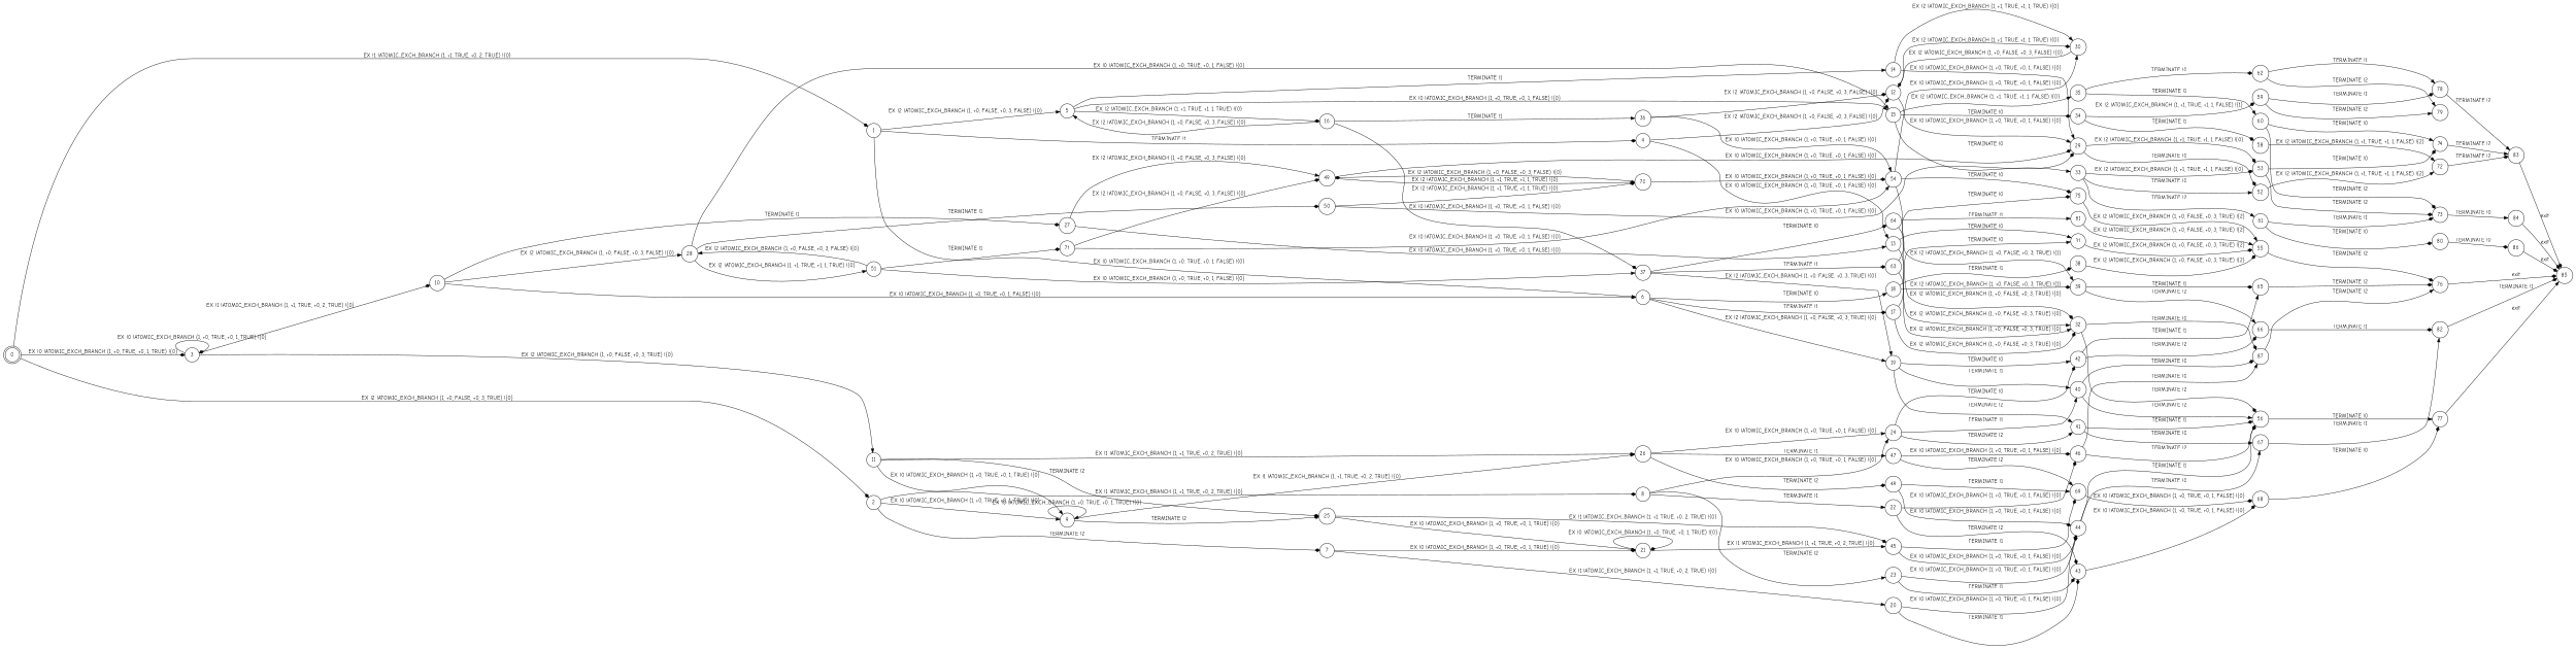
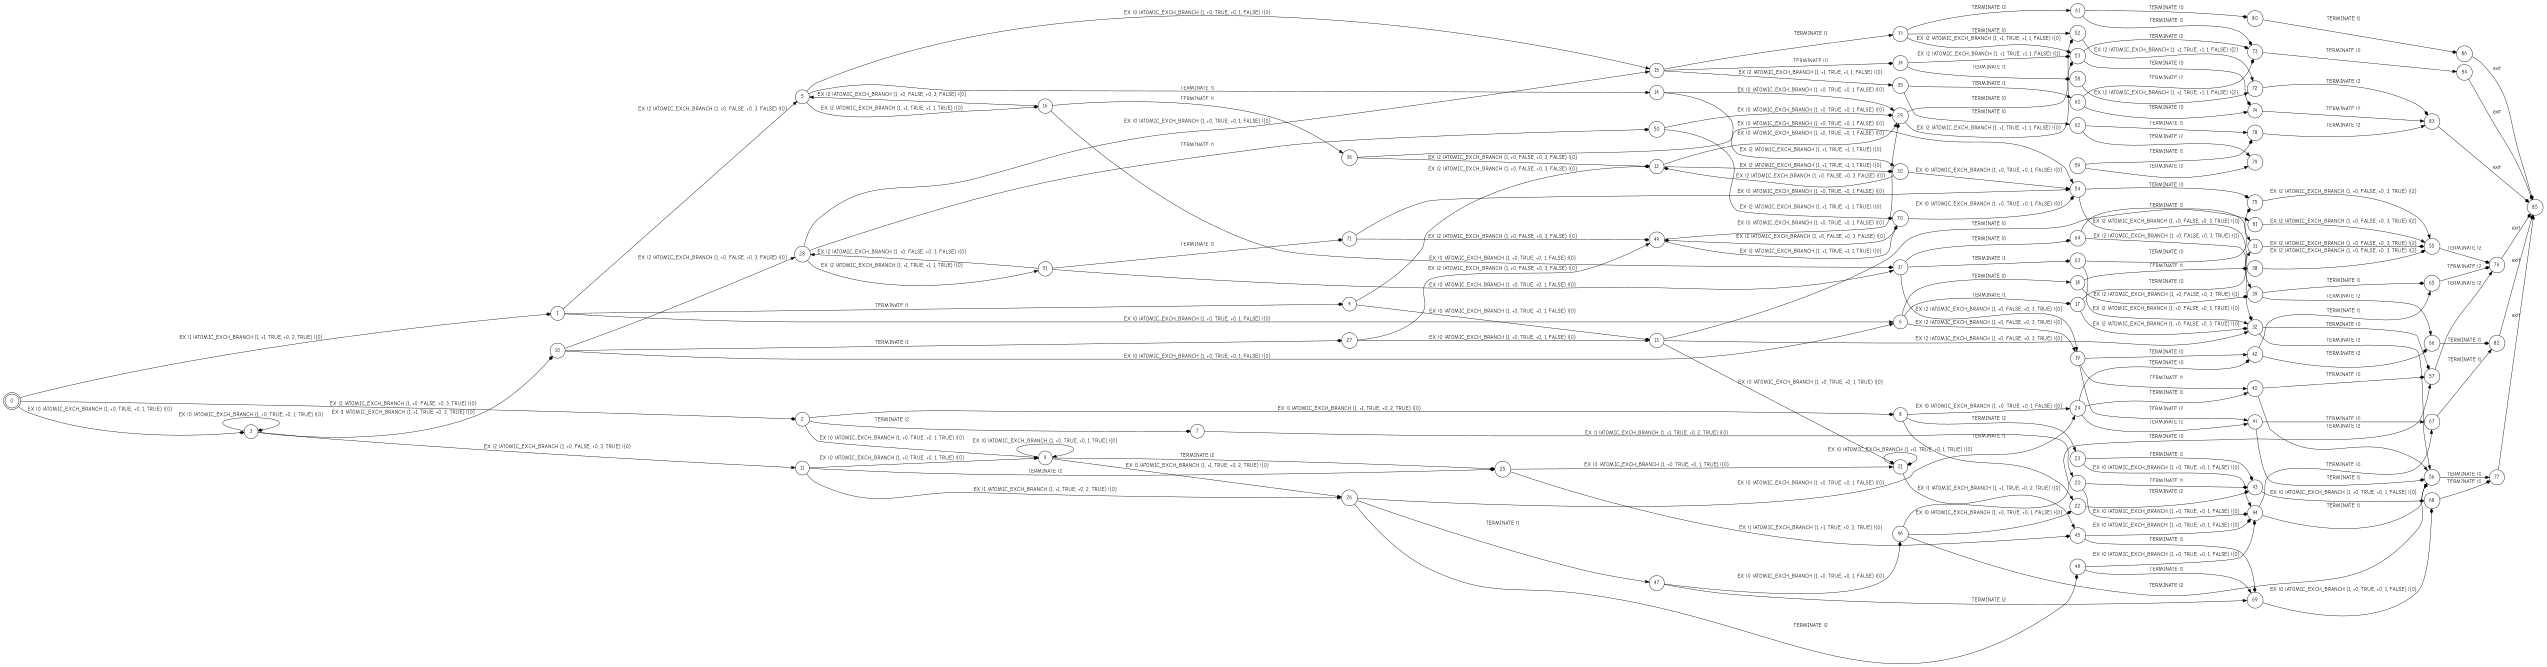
  digraph {
    fontname="Comic Neue"
    rankdir=LR
    node [fontname="Comic Neue" shape=circle]
    edge [arrowhead=diamond fontname="Comic Neue"]
    0 [peripheries=2]
    1
    2
    3
    4
    5
    6
    7
    8
    9
    10
    11
    12
    13
    14
    15
    16
    17
    18
    19
    20
    21
    22
    23
    24
    25
    26
    27
    28
    29
    30
    31
    32
    33
    34
    35
    36
    37
    38
    39
    40
    41
    42
    43
    44
    45
    46
    47
    48
    49
    50
    51
    52
    53
    54
    55
    56
-   57 [label=87]
+   57
    61
    58
    59
    60
    62
    63
    64
    65
    66
    67
    68
    69
    70
    71
    72
    73
    74
    75
    76
    77
    78
    79
    80
    81
    82
    83
    84
    85
    86
    0 -> 1 [label="EX !1 !ATOMIC_EXCH_BRANCH (1, +1, TRUE, +0, 2, TRUE) !{0}"]
    0 -> 2 [label="EX !2 !ATOMIC_EXCH_BRANCH (1, +0, FALSE, +0, 3, TRUE) !{0}"]
    0 -> 3 [label="EX !0 !ATOMIC_EXCH_BRANCH (1, +0, TRUE, +0, 1, TRUE) !{0}"]
    1 -> 4 [label="TERMINATE !1"]
    1 -> 5 [arrowhead=normal label="EX !2 !ATOMIC_EXCH_BRANCH (1, +0, FALSE, +0, 3, FALSE) !{0}"]
    1 -> 6 [arrowhead=normal label="EX !0 !ATOMIC_EXCH_BRANCH (1, +0, TRUE, +0, 1, FALSE) !{0}"]
    2 -> 7 [label="TERMINATE !2"]
    2 -> 8 [label="EX !1 !ATOMIC_EXCH_BRANCH (1, +1, TRUE, +0, 2, TRUE) !{0}"]
    2 -> 9 [arrowhead=normal label="EX !0 !ATOMIC_EXCH_BRANCH (1, +0, TRUE, +0, 1, TRUE) !{0}"]
    3 -> 3 [label="EX !0 !ATOMIC_EXCH_BRANCH (1, +0, TRUE, +0, 1, TRUE) !{0}"]
    3 -> 10 [label="EX !1 !ATOMIC_EXCH_BRANCH (1, +1, TRUE, +0, 2, TRUE) !{0}"]
    3 -> 11 [arrowhead=normal label="EX !2 !ATOMIC_EXCH_BRANCH (1, +0, FALSE, +0, 3, TRUE) !{0}"]
    4 -> 12 [label="EX !2 !ATOMIC_EXCH_BRANCH (1, +0, FALSE, +0, 3, FALSE) !{0}"]
-   4 -> 13 [arrowhead=normal label="EX !0 !ATOMIC_EXCH_BRANCH (1, +0, TRUE, +0, 1, FALSE) !{0}"]
+   4 -> 13 [label="EX !0 !ATOMIC_EXCH_BRANCH (1, +0, TRUE, +0, 1, FALSE) !{0}"]
    5 -> 14 [arrowhead=normal label="TERMINATE !1"]
    5 -> 15 [arrowhead=normal label="EX !0 !ATOMIC_EXCH_BRANCH (1, +0, TRUE, +0, 1, FALSE) !{0}"]
    5 -> 16 [label="EX !2 !ATOMIC_EXCH_BRANCH (1, +1, TRUE, +1, 1, TRUE) !{0}"]
    6 -> 17 [label="TERMINATE !1"]
    6 -> 18 [arrowhead=normal label="TERMINATE !0"]
    6 -> 19 [arrowhead=normal label="EX !2 !ATOMIC_EXCH_BRANCH (1, +0, FALSE, +0, 3, TRUE) !{0}"]
    7 -> 20 [arrowhead=normal label="EX !1 !ATOMIC_EXCH_BRANCH (1, +1, TRUE, +0, 2, TRUE) !{0}"]
-   7 -> 21 [label="EX !0 !ATOMIC_EXCH_BRANCH (1, +0, TRUE, +0, 1, TRUE) !{0}"]
+   13 -> 21 [label="EX !0 !ATOMIC_EXCH_BRANCH (1, +0, TRUE, +0, 1, TRUE) !{0}"]
    8 -> 22 [arrowhead=normal label="TERMINATE !1"]
    8 -> 23 [arrowhead=normal label="TERMINATE !2"]
    8 -> 24 [arrowhead=normal label="EX !0 !ATOMIC_EXCH_BRANCH (1, +0, TRUE, +0, 1, FALSE) !{0}"]
    9 -> 9 [arrowhead=normal label="EX !0 !ATOMIC_EXCH_BRANCH (1, +0, TRUE, +0, 1, TRUE) !{0}"]
    9 -> 25 [label="TERMINATE !2"]
    9 -> 26 [arrowhead=normal label="EX !1 !ATOMIC_EXCH_BRANCH (1, +1, TRUE, +0, 2, TRUE) !{0}"]
    10 -> 6 [arrowhead=normal label="EX !0 !ATOMIC_EXCH_BRANCH (1, +0, TRUE, +0, 1, FALSE) !{0}"]
    10 -> 27 [label="TERMINATE !1"]
    10 -> 28 [arrowhead=normal label="EX !2 !ATOMIC_EXCH_BRANCH (1, +0, FALSE, +0, 3, FALSE) !{0}"]
    11 -> 9 [arrowhead=normal label="EX !0 !ATOMIC_EXCH_BRANCH (1, +0, TRUE, +0, 1, TRUE) !{0}"]
    11 -> 25 [label="TERMINATE !2"]
    11 -> 26 [arrowhead=normal label="EX !1 !ATOMIC_EXCH_BRANCH (1, +1, TRUE, +0, 2, TRUE) !{0}"]
    12 -> 29 [arrowhead=normal label="EX !0 !ATOMIC_EXCH_BRANCH (1, +0, TRUE, +0, 1, FALSE) !{0}"]
    12 -> 30 [label="EX !2 !ATOMIC_EXCH_BRANCH (1, +1, TRUE, +1, 1, TRUE) !{0}"]
    13 -> 31 [arrowhead=normal label="TERMINATE !0"]
    13 -> 32 [arrowhead=normal label="EX !2 !ATOMIC_EXCH_BRANCH (1, +0, FALSE, +0, 3, TRUE) !{0}"]
    14 -> 29 [arrowhead=normal label="EX !0 !ATOMIC_EXCH_BRANCH (1, +0, TRUE, +0, 1, FALSE) !{0}"]
    14 -> 30 [arrowhead=normal label="EX !2 !ATOMIC_EXCH_BRANCH (1, +1, TRUE, +1, 1, TRUE) !{0}"]
-   15 -> 33 [arrowhead=normal label="TERMINATE !0"]
+   15 -> 33 [arrowhead=normal label="TERMINATE !1"]
    15 -> 34 [label="TERMINATE !0"]
    15 -> 35 [arrowhead=normal label="EX !2 !ATOMIC_EXCH_BRANCH (1, +1, TRUE, +1, 1, FALSE) !{0}"]
    16 -> 5 [arrowhead=normal label="EX !2 !ATOMIC_EXCH_BRANCH (1, +0, FALSE, +0, 3, FALSE) !{0}"]
    16 -> 36 [arrowhead=normal label="TERMINATE !1"]
    16 -> 37 [label="EX !0 !ATOMIC_EXCH_BRANCH (1, +0, TRUE, +0, 1, FALSE) !{0}"]
    17 -> 31 [arrowhead=normal label="TERMINATE !0"]
    17 -> 32 [label="EX !2 !ATOMIC_EXCH_BRANCH (1, +0, FALSE, +0, 3, TRUE) !{0}"]
    18 -> 38 [label="TERMINATE !1"]
    18 -> 39 [label="EX !2 !ATOMIC_EXCH_BRANCH (1, +0, FALSE, +0, 3, TRUE) !{1}"]
    19 -> 40 [arrowhead=normal label="TERMINATE !1"]
    19 -> 41 [arrowhead=normal label="TERMINATE !2"]
    19 -> 42 [arrowhead=normal label="TERMINATE !0"]
    20 -> 43 [label="TERMINATE !1"]
    20 -> 44 [label="EX !0 !ATOMIC_EXCH_BRANCH (1, +0, TRUE, +0, 1, FALSE) !{0}"]
    21 -> 21 [label="EX !0 !ATOMIC_EXCH_BRANCH (1, +0, TRUE, +0, 1, TRUE) !{0}"]
    21 -> 45 [arrowhead=normal label="EX !1 !ATOMIC_EXCH_BRANCH (1, +1, TRUE, +0, 2, TRUE) !{0}"]
    22 -> 43 [label="TERMINATE !2"]
-   22 -> 46 [label="EX !0 !ATOMIC_EXCH_BRANCH (1, +0, TRUE, +0, 1, FALSE) !{0}"]
+   46 -> 22 [label="EX !0 !ATOMIC_EXCH_BRANCH (1, +0, TRUE, +0, 1, FALSE) !{0}"]
    23 -> 43 [label="TERMINATE !1"]
    23 -> 44 [arrowhead=normal label="EX !0 !ATOMIC_EXCH_BRANCH (1, +0, TRUE, +0, 1, FALSE) !{0}"]
    24 -> 40 [arrowhead=normal label="TERMINATE !1"]
    24 -> 41 [arrowhead=normal label="TERMINATE !2"]
    24 -> 42 [label="TERMINATE !0"]
    25 -> 21 [arrowhead=normal label="EX !0 !ATOMIC_EXCH_BRANCH (1, +0, TRUE, +0, 1, TRUE) !{0}"]
    25 -> 45 [label="EX !1 !ATOMIC_EXCH_BRANCH (1, +1, TRUE, +0, 2, TRUE) !{0}"]
    26 -> 24 [arrowhead=normal label="EX !0 !ATOMIC_EXCH_BRANCH (1, +0, TRUE, +0, 1, FALSE) !{0}"]
    26 -> 47 [arrowhead=normal label="TERMINATE !1"]
    26 -> 48 [label="TERMINATE !2"]
    27 -> 13 [arrowhead=normal label="EX !0 !ATOMIC_EXCH_BRANCH (1, +0, TRUE, +0, 1, FALSE) !{0}"]
    27 -> 49 [arrowhead=normal label="EX !2 !ATOMIC_EXCH_BRANCH (1, +0, FALSE, +0, 3, FALSE) !{0}"]
    28 -> 15 [arrowhead=normal label="EX !0 !ATOMIC_EXCH_BRANCH (1, +0, TRUE, +0, 1, FALSE) !{0}"]
    28 -> 50 [label="TERMINATE !1"]
    28 -> 51 [arrowhead=normal label="EX !2 !ATOMIC_EXCH_BRANCH (1, +1, TRUE, +1, 1, TRUE) !{0}"]
    29 -> 52 [label="TERMINATE !0"]
    29 -> 53 [label="EX !2 !ATOMIC_EXCH_BRANCH (1, +1, TRUE, +1, 1, FALSE) !{0}"]
    30 -> 12 [label="EX !2 !ATOMIC_EXCH_BRANCH (1, +0, FALSE, +0, 3, FALSE) !{0}"]
-   54 -> 30 [arrowhead=normal label="EX !0 !ATOMIC_EXCH_BRANCH (1, +0, TRUE, +0, 1, FALSE) !{0}"]
+   30 -> 54 [arrowhead=normal label="EX !0 !ATOMIC_EXCH_BRANCH (1, +0, TRUE, +0, 1, FALSE) !{0}"]
    31 -> 55 [label="EX !2 !ATOMIC_EXCH_BRANCH (1, +0, FALSE, +0, 3, TRUE) !{2}"]
-   32 -> 56 [label="TERMINATE !2"]
+   32 -> 56 [arrowhead=normal label="TERMINATE !2"]
    32 -> 57 [label="TERMINATE !0"]
    33 -> 52 [arrowhead=normal label="TERMINATE !0"]
    33 -> 53 [label="EX !2 !ATOMIC_EXCH_BRANCH (1, +1, TRUE, +1, 1, FALSE) !{0}"]
    33 -> 61 [arrowhead=normal label="TERMINATE !2"]
    34 -> 58 [label="TERMINATE !1"]
-   34 -> 59 [label="EX !2 !ATOMIC_EXCH_BRANCH (1, +1, TRUE, +1, 1, FALSE) !{1}"]
+   34 -> 53 [label="EX !2 !ATOMIC_EXCH_BRANCH (1, +1, TRUE, +1, 1, FALSE) !{1}"]
    35 -> 60 [arrowhead=normal label="TERMINATE !1"]
-   35 -> 62 [label="TERMINATE !0"]
+   35 -> 62 [arrowhead=normal label="TERMINATE !0"]
    36 -> 12 [label="EX !2 !ATOMIC_EXCH_BRANCH (1, +0, FALSE, +0, 3, FALSE) !{0}"]
    36 -> 54 [arrowhead=normal label="EX !0 !ATOMIC_EXCH_BRANCH (1, +0, TRUE, +0, 1, FALSE) !{0}"]
    37 -> 19 [arrowhead=normal label="EX !2 !ATOMIC_EXCH_BRANCH (1, +0, FALSE, +0, 3, TRUE) !{0}"]
    37 -> 63 [label="TERMINATE !1"]
    37 -> 64 [label="TERMINATE !0"]
    38 -> 55 [label="EX !2 !ATOMIC_EXCH_BRANCH (1, +0, FALSE, +0, 3, TRUE) !{2}"]
    39 -> 65 [label="TERMINATE !1"]
    39 -> 66 [arrowhead=normal label="TERMINATE !2"]
    40 -> 56 [arrowhead=normal label="TERMINATE !2"]
    40 -> 57 [label="TERMINATE !0"]
    41 -> 56 [label="TERMINATE !1"]
    41 -> 67 [arrowhead=normal label="TERMINATE !0"]
    42 -> 65 [arrowhead=normal label="TERMINATE !1"]
    42 -> 66 [label="TERMINATE !2"]
    43 -> 68 [label="EX !0 !ATOMIC_EXCH_BRANCH (1, +0, TRUE, +0, 1, FALSE) !{0}"]
    44 -> 56 [label="TERMINATE !1"]
    44 -> 67 [arrowhead=normal label="TERMINATE !0"]
    45 -> 44 [label="EX !0 !ATOMIC_EXCH_BRANCH (1, +0, TRUE, +0, 1, FALSE) !{0}"]
    45 -> 69 [label="TERMINATE !1"]
    46 -> 56 [label="TERMINATE !2"]
    46 -> 57 [arrowhead=normal label="TERMINATE !0"]
    47 -> 46 [label="EX !0 !ATOMIC_EXCH_BRANCH (1, +0, TRUE, +0, 1, FALSE) !{0}"]
    47 -> 69 [arrowhead=normal label="TERMINATE !2"]
    48 -> 44 [label="EX !0 !ATOMIC_EXCH_BRANCH (1, +0, TRUE, +0, 1, FALSE) !{0}"]
    48 -> 69 [arrowhead=normal label="TERMINATE !1"]
    49 -> 29 [label="EX !0 !ATOMIC_EXCH_BRANCH (1, +0, TRUE, +0, 1, FALSE) !{0}"]
    49 -> 70 [label="EX !2 !ATOMIC_EXCH_BRANCH (1, +1, TRUE, +1, 1, TRUE) !{0}"]
    50 -> 29 [label="EX !0 !ATOMIC_EXCH_BRANCH (1, +0, TRUE, +0, 1, FALSE) !{0}"]
    50 -> 70 [label="EX !2 !ATOMIC_EXCH_BRANCH (1, +1, TRUE, +1, 1, TRUE) !{0}"]
    51 -> 28 [arrowhead=normal label="EX !2 !ATOMIC_EXCH_BRANCH (1, +0, FALSE, +0, 3, FALSE) !{0}"]
    51 -> 37 [arrowhead=normal label="EX !0 !ATOMIC_EXCH_BRANCH (1, +0, TRUE, +0, 1, FALSE) !{0}"]
    51 -> 71 [label="TERMINATE !1"]
    52 -> 72 [arrowhead=normal label="EX !2 !ATOMIC_EXCH_BRANCH (1, +1, TRUE, +1, 1, FALSE) !{2}"]
    53 -> 73 [label="TERMINATE !2"]
    53 -> 74 [label="TERMINATE !0"]
    54 -> 32 [label="EX !2 !ATOMIC_EXCH_BRANCH (1, +0, FALSE, +0, 3, TRUE) !{0}"]
    54 -> 75 [label="TERMINATE !0"]
    55 -> 76 [label="TERMINATE !2"]
    56 -> 77 [arrowhead=normal label="TERMINATE !0"]
    57 -> 76 [arrowhead=normal label="TERMINATE !2"]
    61 -> 73 [label="TERMINATE !1"]
    61 -> 80 [label="TERMINATE !0"]
    58 -> 72 [arrowhead=normal label="EX !2 !ATOMIC_EXCH_BRANCH (1, +1, TRUE, +1, 1, FALSE) !{2}"]
    59 -> 78 [label="TERMINATE !1"]
    59 -> 79 [arrowhead=normal label="TERMINATE !2"]
    60 -> 73 [label="TERMINATE !2"]
    60 -> 74 [arrowhead=normal label="TERMINATE !0"]
    62 -> 78 [arrowhead=normal label="TERMINATE !1"]
    62 -> 79 [arrowhead=normal label="TERMINATE !2"]
    63 -> 32 [arrowhead=normal label="EX !2 !ATOMIC_EXCH_BRANCH (1, +0, FALSE, +0, 3, TRUE) !{0}"]
    63 -> 75 [label="TERMINATE !0"]
    64 -> 39 [arrowhead=normal label="EX !2 !ATOMIC_EXCH_BRANCH (1, +0, FALSE, +0, 3, TRUE) !{1}"]
    64 -> 81 [arrowhead=normal label="TERMINATE !1"]
    65 -> 76 [label="TERMINATE !2"]
    66 -> 82 [label="TERMINATE !1"]
    67 -> 82 [arrowhead=normal label="TERMINATE !1"]
    68 -> 77 [label="TERMINATE !0"]
    69 -> 68 [label="EX !0 !ATOMIC_EXCH_BRANCH (1, +0, TRUE, +0, 1, FALSE) !{0}"]
    70 -> 49 [label="EX !2 !ATOMIC_EXCH_BRANCH (1, +0, FALSE, +0, 3, FALSE) !{0}"]
    70 -> 54 [label="EX !0 !ATOMIC_EXCH_BRANCH (1, +0, TRUE, +0, 1, FALSE) !{0}"]
    71 -> 49 [label="EX !2 !ATOMIC_EXCH_BRANCH (1, +0, FALSE, +0, 3, FALSE) !{0}"]
    71 -> 54 [arrowhead=normal label="EX !0 !ATOMIC_EXCH_BRANCH (1, +0, TRUE, +0, 1, FALSE) !{0}"]
    72 -> 83 [label="TERMINATE !2"]
    73 -> 84 [arrowhead=normal label="TERMINATE !0"]
    74 -> 83 [arrowhead=normal label="TERMINATE !2"]
    75 -> 55 [arrowhead=normal label="EX !2 !ATOMIC_EXCH_BRANCH (1, +0, FALSE, +0, 3, TRUE) !{2}"]
    76 -> 85 [label=exit]
    77 -> 85 [arrowhead=normal label=exit]
    78 -> 83 [arrowhead=normal label="TERMINATE !2"]
-   80 -> 86 [label="TERMINATE !0"]
+   80 -> 86 [label="TERMINATE !1"]
    81 -> 55 [arrowhead=normal label="EX !2 !ATOMIC_EXCH_BRANCH (1, +0, FALSE, +0, 3, TRUE) !{2}"]
-   82 -> 85 [label="TERMINATE !1"]
+   82 -> 85 [label=exit]
    83 -> 85 [label=exit]
    84 -> 85 [label=exit]
    86 -> 85 [label=exit]
  }
